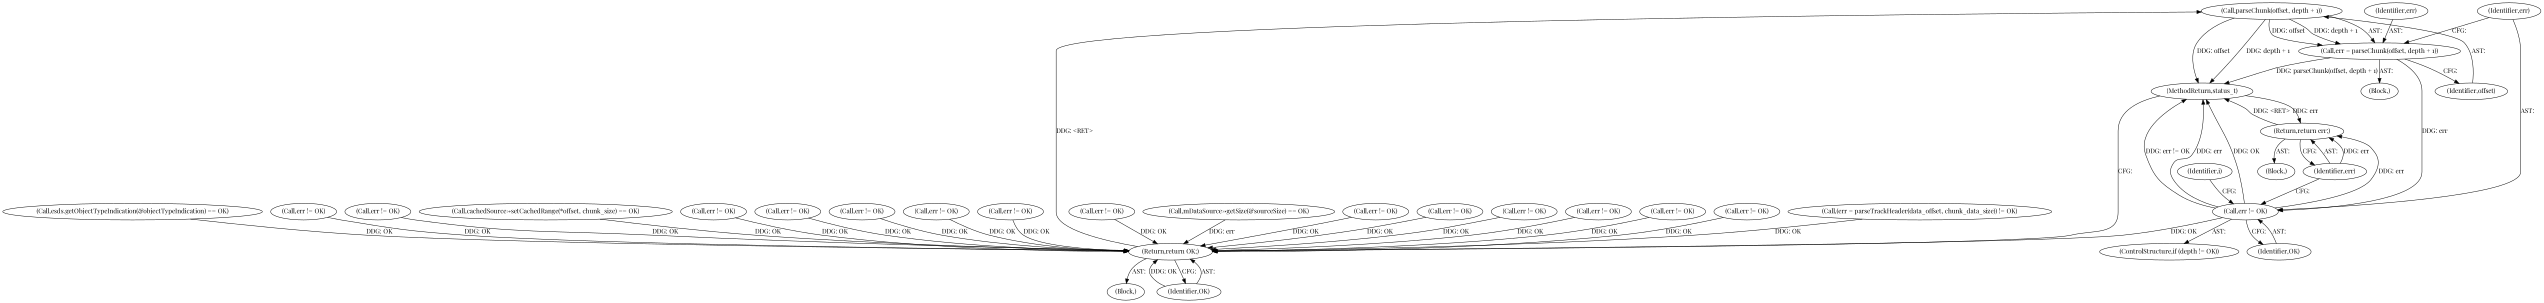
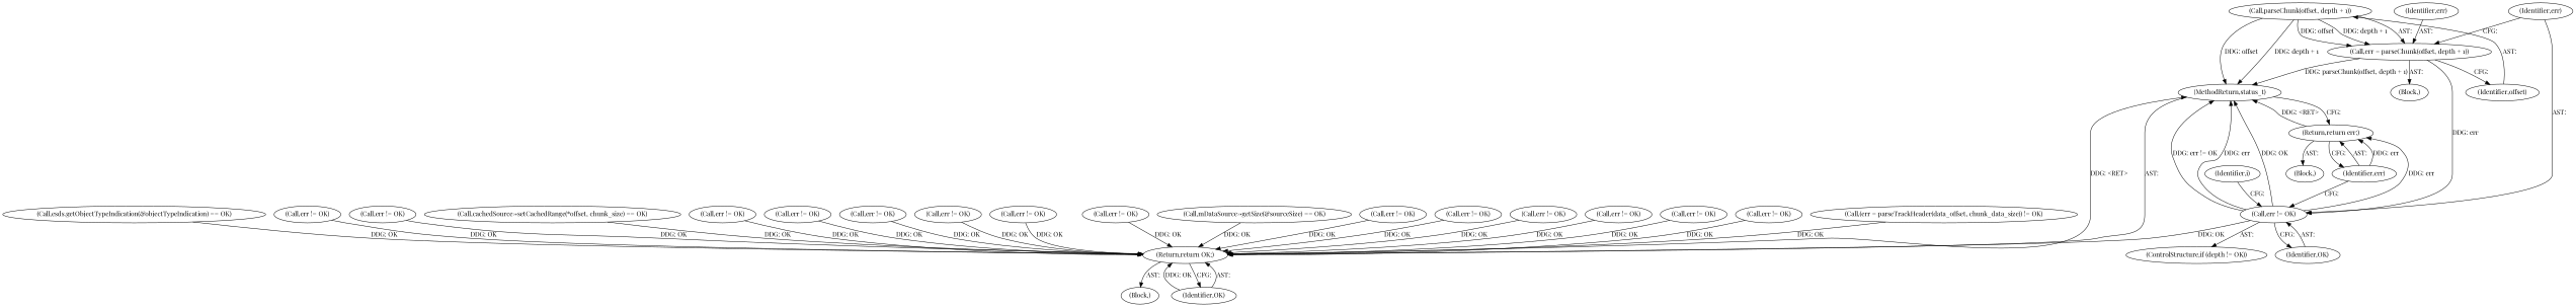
  digraph {
    fontname="Playfair Display"
    node [fontname="Playfair Display"]
    edge [fontname="Playfair Display"]
    n1 [label="(Call,parseChunk(offset, depth + 1))"]
    n2 [label="(Call,err = parseChunk(offset, depth + 1))"]
    n3 [label="(MethodReturn,status_t)"]
    n4 [label="(Call,err != OK)"]
    n5 [label="(Block,)"]
    n6 [label="(Identifier,offset)"]
    n7 [label="(Return,return err;)"]
    n8 [label="(Return,return OK;)"]
    n9 [label="(ControlStructure,if (depth != OK))"]
    n10 [label="(Identifier,OK)"]
    n11 [label="(Block,)"]
    n12 [label="(Identifier,err)"]
    n13 [label="(Block,)"]
    n14 [label="(Identifier,OK)"]
    n15 [label="(Call,(err = parseTrackHeader(data_offset, chunk_data_size)) != OK)"]
    n16 [label="(Call,err != OK)"]
    n17 [label="(Call,mDataSource->getSize(&sourceSize) == OK)"]
    n18 [label="(Identifier,i)"]
    n19 [label="(Call,err != OK)"]
    n20 [label="(Call,err != OK)"]
    n21 [label="(Call,err != OK)"]
    n22 [label="(Call,err != OK)"]
    n23 [label="(Call,err != OK)"]
    n24 [label="(Call,err != OK)"]
    n25 [label="(Call,esds.getObjectTypeIndication(&objectTypeIndication) == OK)"]
    n26 [label="(Call,err != OK)"]
    n27 [label="(Identifier,err)"]
    n28 [label="(Call,err != OK)"]
    n29 [label="(Call,cachedSource->setCachedRange(*offset, chunk_size) == OK)"]
    n30 [label="(Call,err != OK)"]
    n31 [label="(Call,err != OK)"]
    n32 [label="(Call,err != OK)"]
    n33 [label="(Call,err != OK)"]
    n34 [label="(Identifier,err)"]
    n35 [label="(Call,err != OK)"]
    n1 -> n2 [label="AST: "]
    n1 -> n2 [label="DDG: offset"]
    n1 -> n2 [label="DDG: depth + 1"]
    n1 -> n3 [label="DDG: depth + 1"]
    n1 -> n3 [label="DDG: offset"]
    n2 -> n3 [label="DDG: parseChunk(offset, depth + 1)"]
    n2 -> n4 [label="DDG: err"]
    n2 -> n5 [label="AST: "]
    n2 -> n6 [label="CFG: "]
-   n3 -> n7 [label="DDG: err"]
-   n3 -> n8 [label="CFG: "]
+   n3 -> n7 [label="CFG: "]
+   n3 -> n8 [label="AST: "]
    n4 -> n3 [label="DDG: err"]
    n4 -> n3 [label="DDG: err != OK"]
    n4 -> n3 [label="DDG: OK"]
    n4 -> n7 [label="DDG: err"]
    n4 -> n8 [label="DDG: OK"]
    n4 -> n9 [label="AST: "]
    n4 -> n10 [label="CFG: "]
    n6 -> n1 [label="AST: "]
    n7 -> n3 [label="DDG: <RET>"]
    n7 -> n11 [label="AST: "]
    n7 -> n12 [label="CFG: "]
-   n8 -> n1 [label="DDG: <RET>"]
+   n8 -> n3 [label="DDG: <RET>"]
    n8 -> n13 [label="AST: "]
    n8 -> n14 [label="CFG: "]
    n10 -> n4 [label="AST: "]
    n12 -> n4 [label="CFG: "]
    n12 -> n7 [label="AST: "]
    n12 -> n7 [label="DDG: err"]
    n14 -> n8 [label="AST: "]
    n14 -> n8 [label="DDG: OK"]
    n15 -> n8 [label="DDG: OK"]
    n16 -> n8 [label="DDG: OK"]
-   n17 -> n8 [label="DDG: err"]
+   n17 -> n8 [label="DDG: OK"]
    n18 -> n4 [label="CFG: "]
    n19 -> n8 [label="DDG: OK"]
    n20 -> n8 [label="DDG: OK"]
    n21 -> n8 [label="DDG: OK"]
    n22 -> n8 [label="DDG: OK"]
    n23 -> n8 [label="DDG: OK"]
    n24 -> n8 [label="DDG: OK"]
    n25 -> n8 [label="DDG: OK"]
    n26 -> n8 [label="DDG: OK"]
    n27 -> n2 [label="CFG: "]
    n27 -> n4 [label="AST: "]
    n28 -> n8 [label="DDG: OK"]
    n29 -> n8 [label="DDG: OK"]
    n30 -> n8 [label="DDG: OK"]
    n31 -> n8 [label="DDG: OK"]
    n32 -> n8 [label="DDG: OK"]
    n33 -> n8 [label="DDG: OK"]
    n34 -> n2 [label="AST: "]
    n35 -> n8 [label="DDG: OK"]
  }
